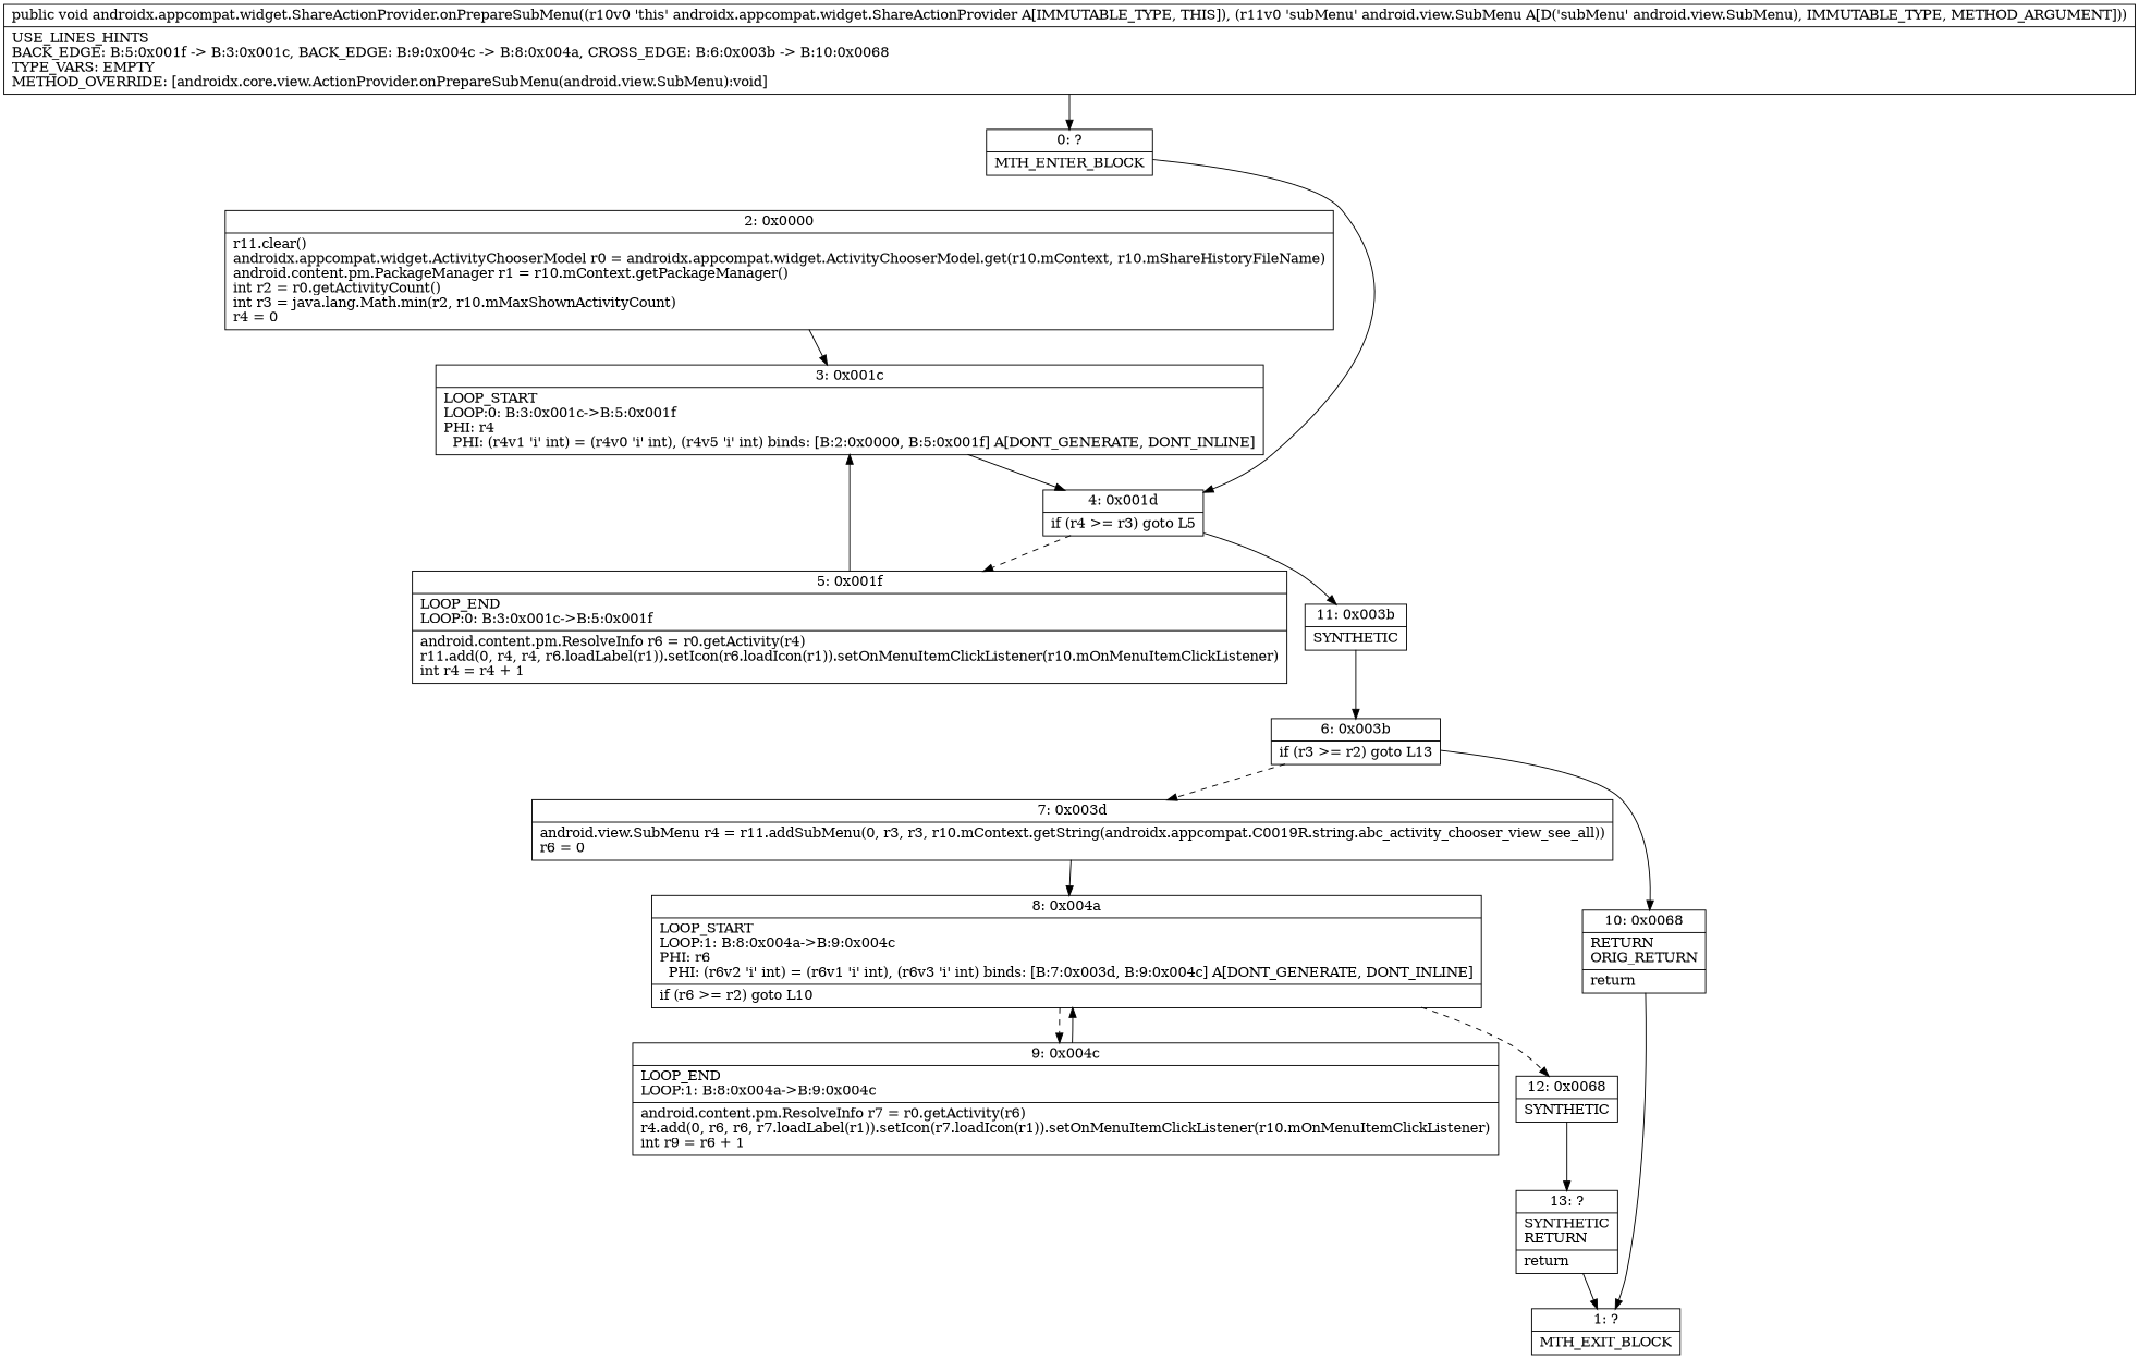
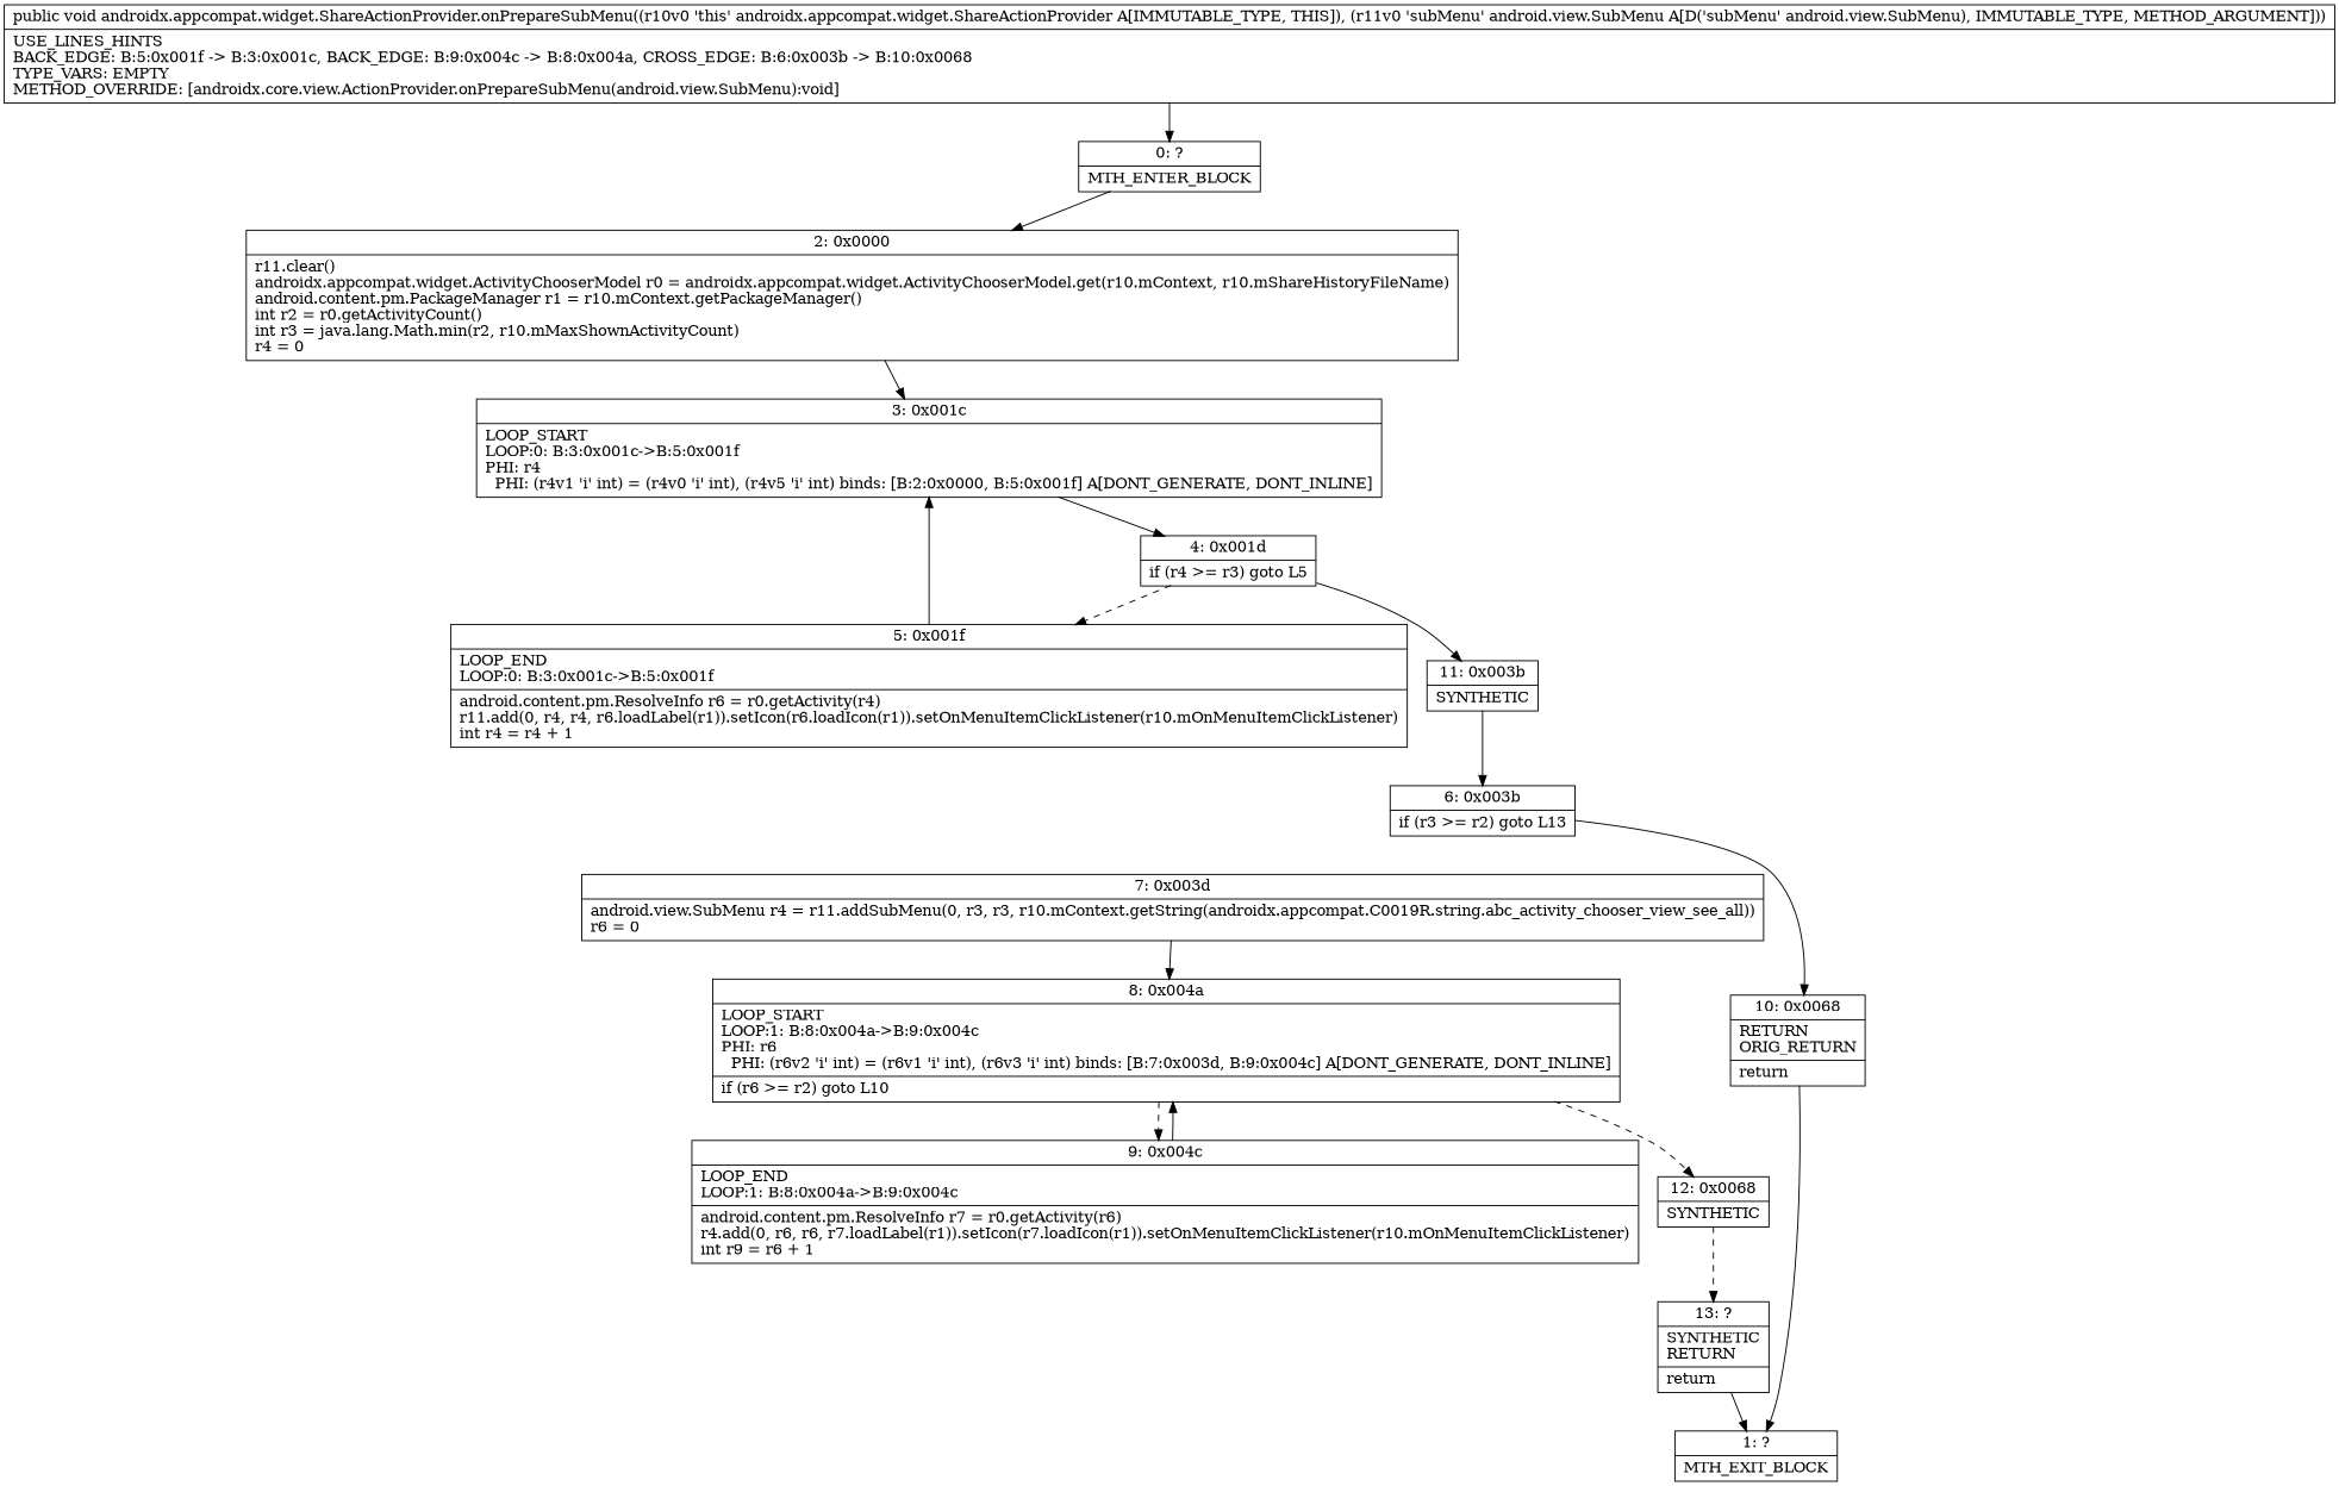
  digraph {
    node [shape=record]
    n1 [label="{0\:\ ?|MTH_ENTER_BLOCK\l}"]
    n2 [label="{2\:\ 0x0000|r11.clear()\landroidx.appcompat.widget.ActivityChooserModel r0 = androidx.appcompat.widget.ActivityChooserModel.get(r10.mContext, r10.mShareHistoryFileName)\landroid.content.pm.PackageManager r1 = r10.mContext.getPackageManager()\lint r2 = r0.getActivityCount()\lint r3 = java.lang.Math.min(r2, r10.mMaxShownActivityCount)\lr4 = 0\l}"]
    n3 [label="{3\:\ 0x001c|LOOP_START\lLOOP:0: B:3:0x001c\-\>B:5:0x001f\lPHI: r4 \l  PHI: (r4v1 'i' int) = (r4v0 'i' int), (r4v5 'i' int) binds: [B:2:0x0000, B:5:0x001f] A[DONT_GENERATE, DONT_INLINE]\l}"]
    n4 [label="{4\:\ 0x001d|if (r4 \>= r3) goto L5\l}"]
    n5 [label="{5\:\ 0x001f|LOOP_END\lLOOP:0: B:3:0x001c\-\>B:5:0x001f\l|android.content.pm.ResolveInfo r6 = r0.getActivity(r4)\lr11.add(0, r4, r4, r6.loadLabel(r1)).setIcon(r6.loadIcon(r1)).setOnMenuItemClickListener(r10.mOnMenuItemClickListener)\lint r4 = r4 + 1\l}"]
    n6 [label="{11\:\ 0x003b|SYNTHETIC\l}"]
    n7 [label="{6\:\ 0x003b|if (r3 \>= r2) goto L13\l}"]
    n8 [label="{7\:\ 0x003d|android.view.SubMenu r4 = r11.addSubMenu(0, r3, r3, r10.mContext.getString(androidx.appcompat.C0019R.string.abc_activity_chooser_view_see_all))\lr6 = 0\l}"]
    n9 [label="{10\:\ 0x0068|RETURN\lORIG_RETURN\l|return\l}"]
    n10 [label="{8\:\ 0x004a|LOOP_START\lLOOP:1: B:8:0x004a\-\>B:9:0x004c\lPHI: r6 \l  PHI: (r6v2 'i' int) = (r6v1 'i' int), (r6v3 'i' int) binds: [B:7:0x003d, B:9:0x004c] A[DONT_GENERATE, DONT_INLINE]\l|if (r6 \>= r2) goto L10\l}"]
    n11 [label="{1\:\ ?|MTH_EXIT_BLOCK\l}"]
    n12 [label="{9\:\ 0x004c|LOOP_END\lLOOP:1: B:8:0x004a\-\>B:9:0x004c\l|android.content.pm.ResolveInfo r7 = r0.getActivity(r6)\lr4.add(0, r6, r6, r7.loadLabel(r1)).setIcon(r7.loadIcon(r1)).setOnMenuItemClickListener(r10.mOnMenuItemClickListener)\lint r9 = r6 + 1\l}"]
    n13 [label="{12\:\ 0x0068|SYNTHETIC\l}"]
    n14 [label="{13\:\ ?|SYNTHETIC\lRETURN\l|return\l}"]
    n15 [label="{public void androidx.appcompat.widget.ShareActionProvider.onPrepareSubMenu((r10v0 'this' androidx.appcompat.widget.ShareActionProvider A[IMMUTABLE_TYPE, THIS]), (r11v0 'subMenu' android.view.SubMenu A[D('subMenu' android.view.SubMenu), IMMUTABLE_TYPE, METHOD_ARGUMENT]))  | USE_LINES_HINTS\lBACK_EDGE: B:5:0x001f \-\> B:3:0x001c, BACK_EDGE: B:9:0x004c \-\> B:8:0x004a, CROSS_EDGE: B:6:0x003b \-\> B:10:0x0068\lTYPE_VARS: EMPTY\lMETHOD_OVERRIDE: [androidx.core.view.ActionProvider.onPrepareSubMenu(android.view.SubMenu):void]\l}"]
-   n1 -> n4
+   n1 -> n2
    n2 -> n3
    n3 -> n4
    n4 -> n5 [style=dashed]
    n4 -> n6
    n5 -> n3
    n6 -> n7
-   n7 -> n8 [style=dashed]
    n7 -> n9
    n8 -> n10
    n9 -> n11
    n10 -> n12 [style=dashed]
    n10 -> n13 [style=dashed]
    n12 -> n10
-   n13 -> n14
+   n13 -> n14 [style=dashed]
    n14 -> n11
    n15 -> n1
  }
